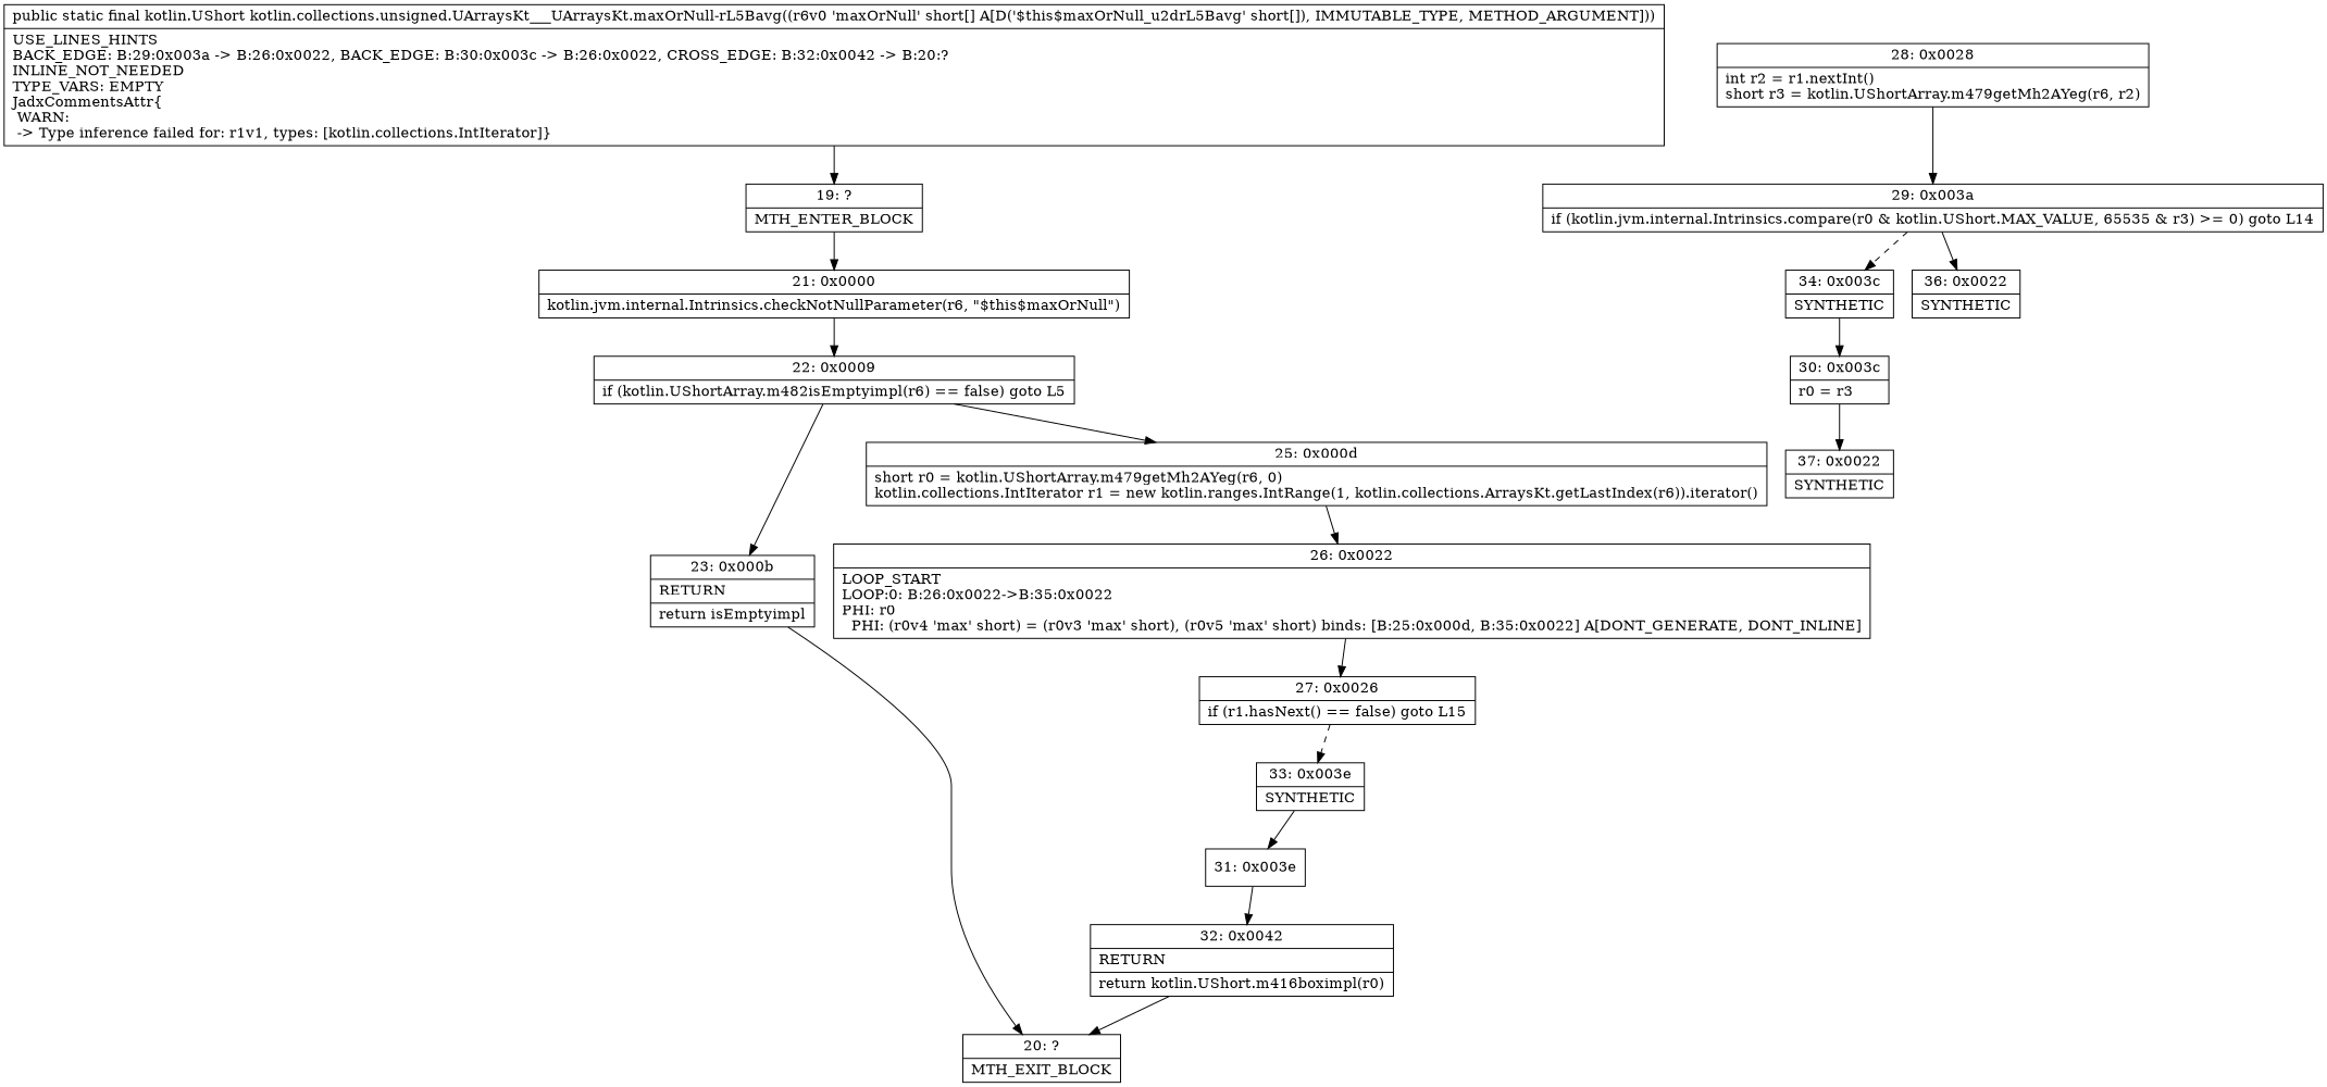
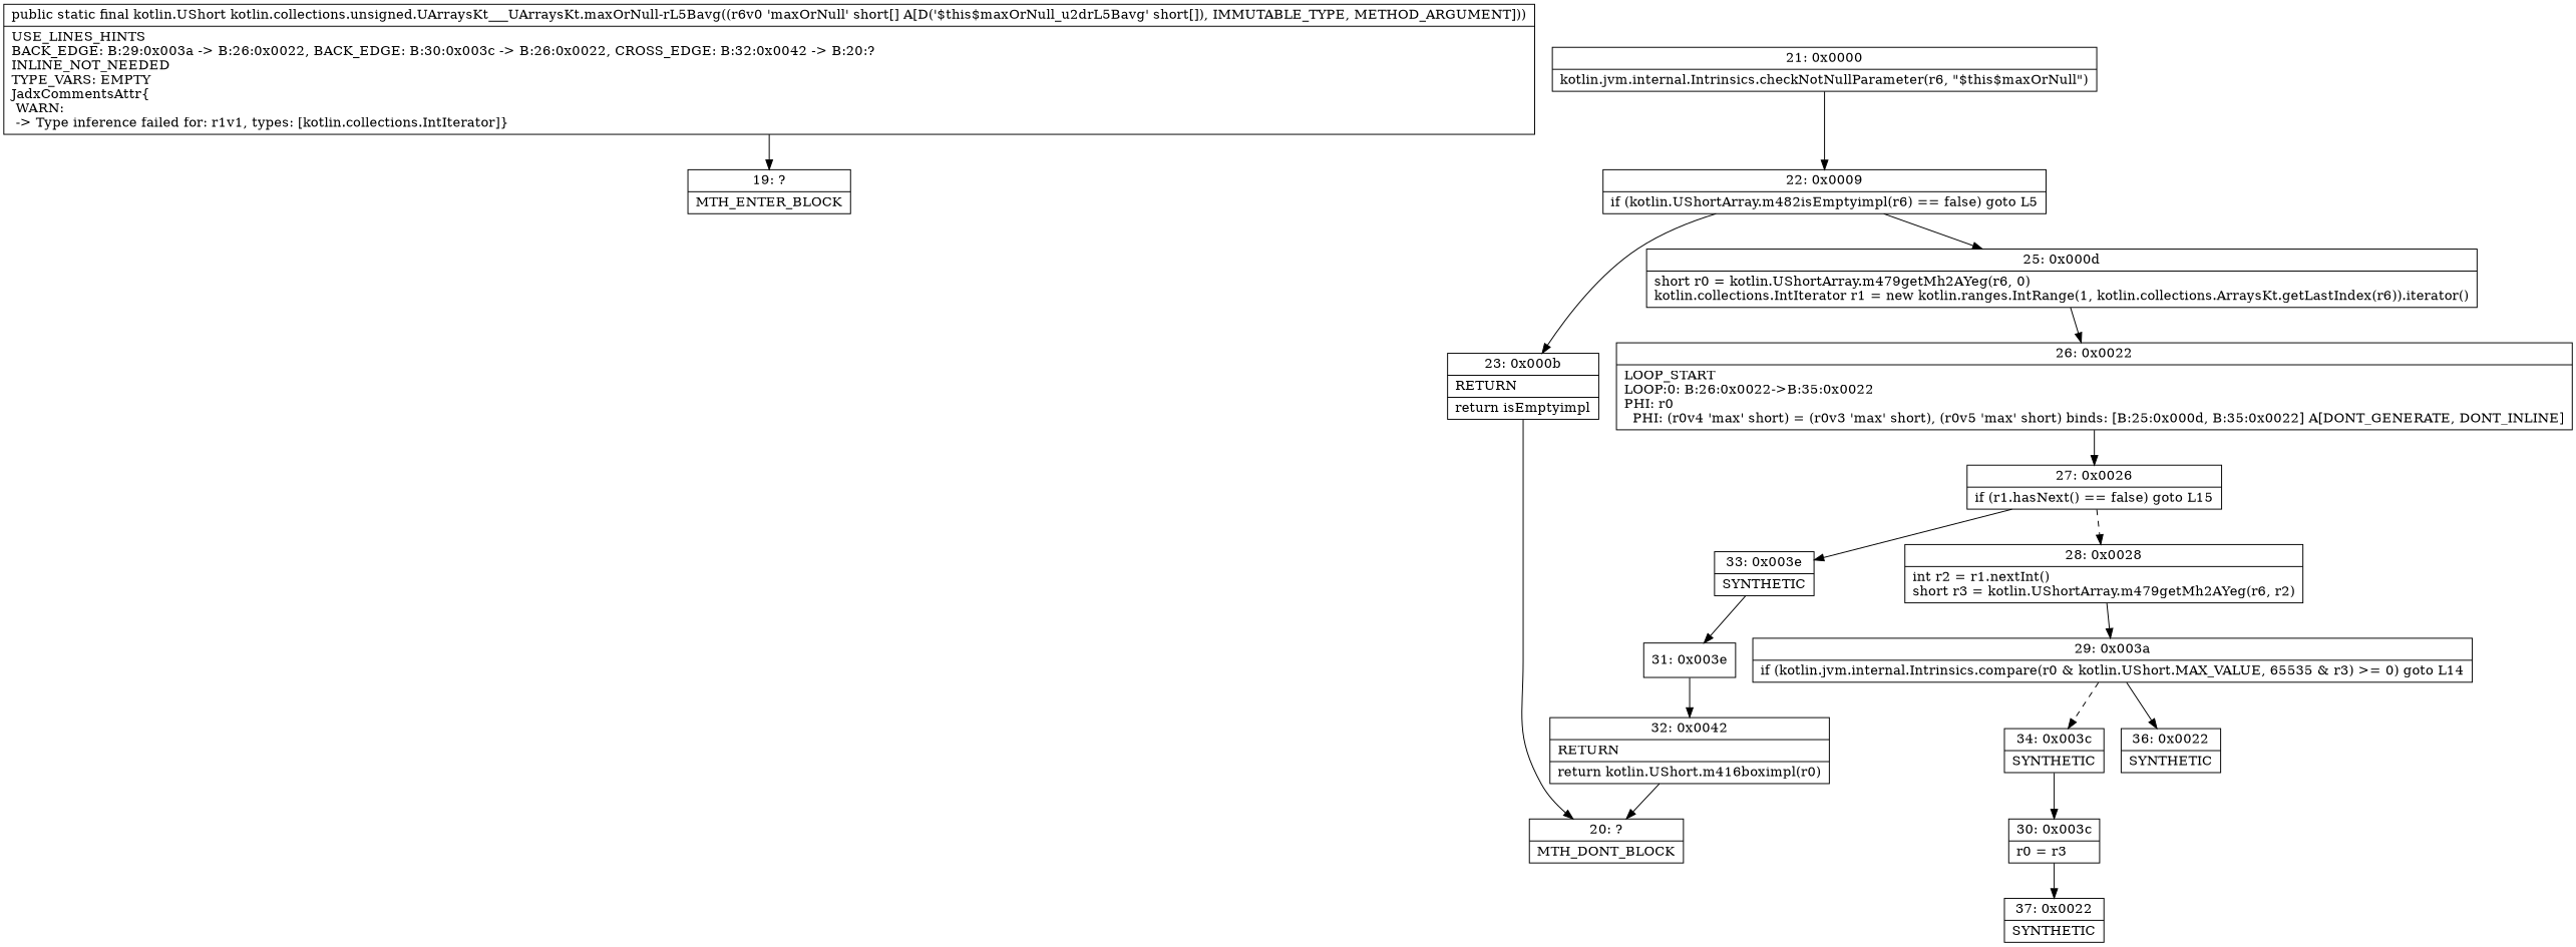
  digraph {
    node [shape=record]
    n1 [label="{19\:\ ?|MTH_ENTER_BLOCK\l}"]
    n2 [label="{21\:\ 0x0000|kotlin.jvm.internal.Intrinsics.checkNotNullParameter(r6, \"$this$maxOrNull\")\l}"]
    n3 [label="{22\:\ 0x0009|if (kotlin.UShortArray.m482isEmptyimpl(r6) == false) goto L5\l}"]
    n4 [label="{23\:\ 0x000b|RETURN\l|return isEmptyimpl\l}"]
    n5 [label="{25\:\ 0x000d|short r0 = kotlin.UShortArray.m479getMh2AYeg(r6, 0)\lkotlin.collections.IntIterator r1 = new kotlin.ranges.IntRange(1, kotlin.collections.ArraysKt.getLastIndex(r6)).iterator()\l}"]
-   n6 [label="{20\:\ ?|MTH_EXIT_BLOCK\l}"]
+   n6 [label="{20\:\ ?|MTH_DONT_BLOCK\l}"]
    n7 [label="{26\:\ 0x0022|LOOP_START\lLOOP:0: B:26:0x0022\-\>B:35:0x0022\lPHI: r0 \l  PHI: (r0v4 'max' short) = (r0v3 'max' short), (r0v5 'max' short) binds: [B:25:0x000d, B:35:0x0022] A[DONT_GENERATE, DONT_INLINE]\l}"]
    n8 [label="{27\:\ 0x0026|if (r1.hasNext() == false) goto L15\l}"]
    n9 [label="{28\:\ 0x0028|int r2 = r1.nextInt()\lshort r3 = kotlin.UShortArray.m479getMh2AYeg(r6, r2)\l}"]
    n10 [label="{33\:\ 0x003e|SYNTHETIC\l}"]
    n11 [label="{29\:\ 0x003a|if (kotlin.jvm.internal.Intrinsics.compare(r0 & kotlin.UShort.MAX_VALUE, 65535 & r3) \>= 0) goto L14\l}"]
    n12 [label="{31\:\ 0x003e}"]
    n13 [label="{34\:\ 0x003c|SYNTHETIC\l}"]
    n14 [label="{36\:\ 0x0022|SYNTHETIC\l}"]
    n15 [label="{30\:\ 0x003c|r0 = r3\l}"]
    n16 [label="{37\:\ 0x0022|SYNTHETIC\l}"]
    n17 [label="{32\:\ 0x0042|RETURN\l|return kotlin.UShort.m416boximpl(r0)\l}"]
    n18 [label="{public static final kotlin.UShort kotlin.collections.unsigned.UArraysKt___UArraysKt.maxOrNull\-rL5Bavg((r6v0 'maxOrNull' short[] A[D('$this$maxOrNull_u2drL5Bavg' short[]), IMMUTABLE_TYPE, METHOD_ARGUMENT]))  | USE_LINES_HINTS\lBACK_EDGE: B:29:0x003a \-\> B:26:0x0022, BACK_EDGE: B:30:0x003c \-\> B:26:0x0022, CROSS_EDGE: B:32:0x0042 \-\> B:20:?\lINLINE_NOT_NEEDED\lTYPE_VARS: EMPTY\lJadxCommentsAttr\{\l WARN: \l \-\> Type inference failed for: r1v1, types: [kotlin.collections.IntIterator]\}\l}"]
-   n1 -> n2
    n2 -> n3
    n3 -> n4 [style=solid]
    n3 -> n5
    n4 -> n6
    n5 -> n7
    n7 -> n8
-   n8 -> n10 [style=dashed]
+   n8 -> n9 [style=dashed]
+   n8 -> n10
    n9 -> n11
    n10 -> n12
    n11 -> n13 [style=dashed]
    n11 -> n14
    n12 -> n17
    n13 -> n15
    n15 -> n16
    n17 -> n6
    n18 -> n1
  }
